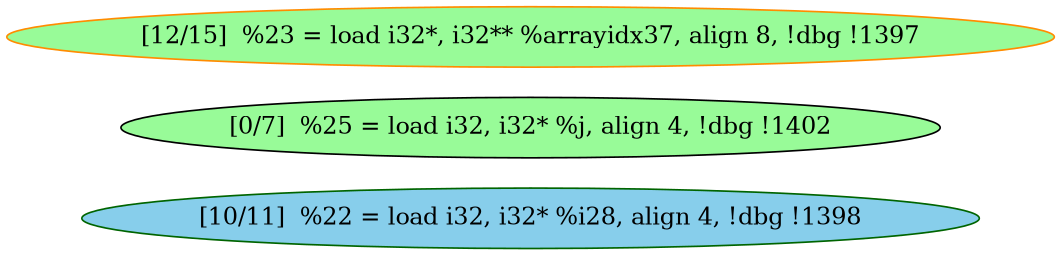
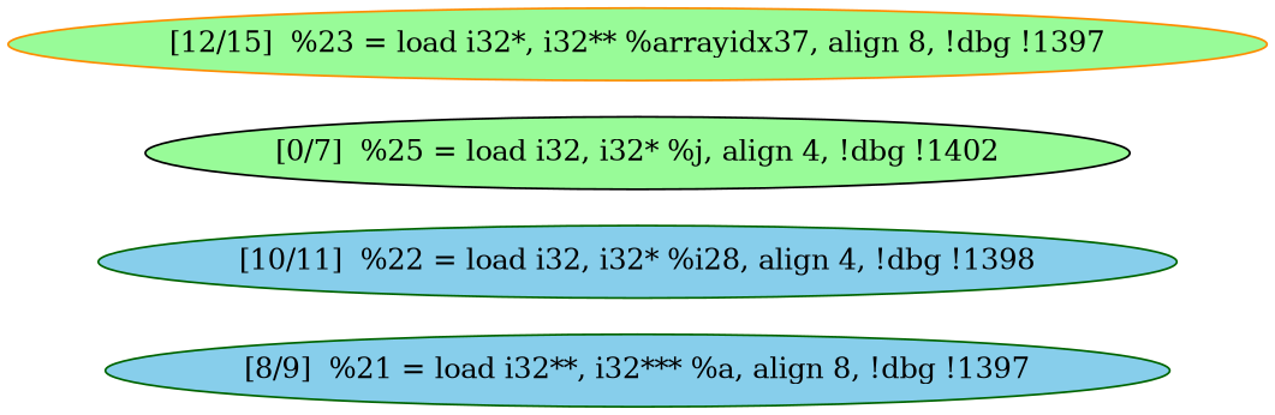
  digraph {
    rankdir=LR
    node [fillcolor=skyblue shape=ellipse style=filled color=darkgreen]
+   n1 [label="[8/9]  %21 = load i32**, i32*** %a, align 8, !dbg !1397"]
    n2 [label="[10/11]  %22 = load i32, i32* %i28, align 4, !dbg !1398"]
    n3 [fillcolor=palegreen label="[0/7]  %25 = load i32, i32* %j, align 4, !dbg !1402" color=black]
    n4 [fillcolor=palegreen label="[12/15]  %23 = load i32*, i32** %arrayidx37, align 8, !dbg !1397" color=darkorange]
  }
